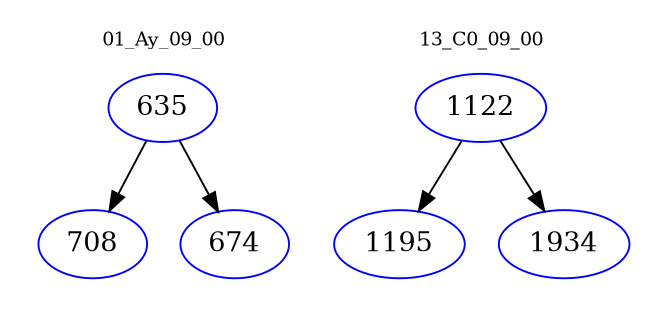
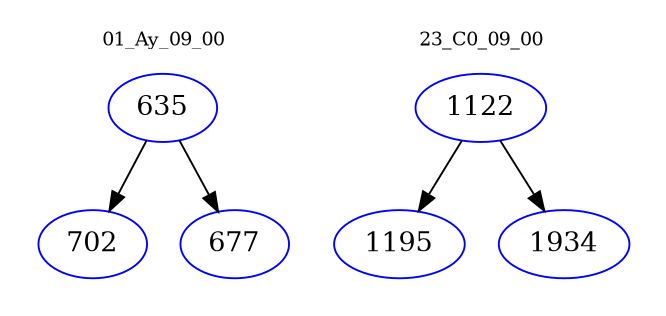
  digraph {
    node [color=blue]
    edge [color=black]
    n1 [label=635]
-   n2 [label=708]
-   n3 [label=674]
+   n2 [label=702]
+   n3 [label=677]
    n4 [label=1122]
    n5 [label=1195]
    n6 [label=1934]
    subgraph cluster_1 {
      color=white
      fontsize=10
      label="01_Ay_09_00"
      n1
      n2
      n3
    }
    subgraph cluster_2 {
      color=white
      fontsize=10
-     label="13_C0_09_00"
+     label="23_C0_09_00"
      n4
      n5
      n6
    }
    n1 -> n2
    n1 -> n3
    n4 -> n5
    n4 -> n6
  }
